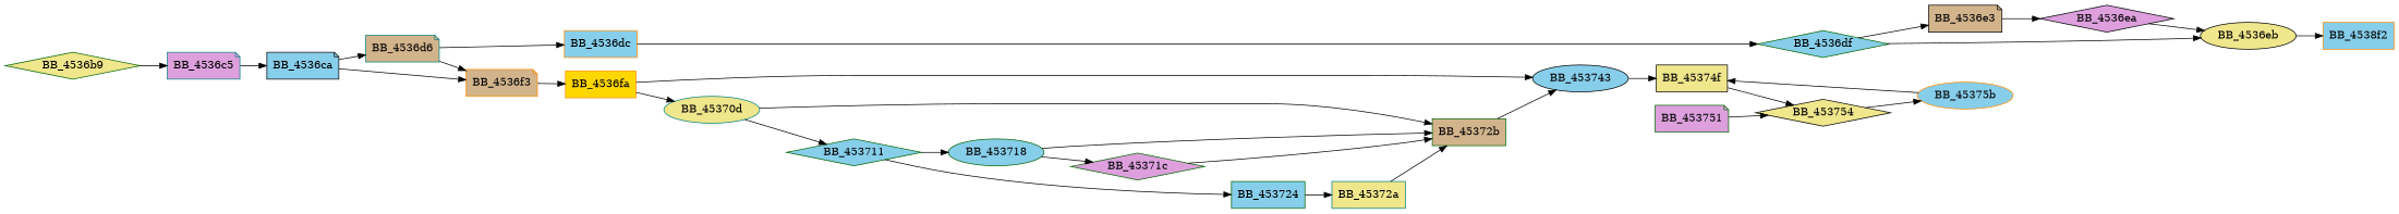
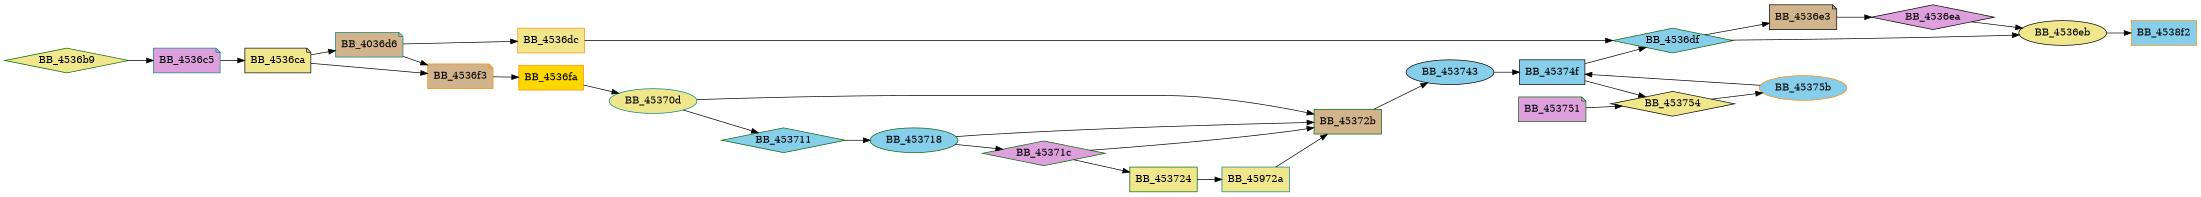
  digraph {
    rankdir=LR
    node [color=darkgreen fillcolor=skyblue shape=box style=filled]
    BB_4536b9 [fillcolor=khaki shape=diamond]
    BB_4536c5 [color=teal fillcolor=plum shape=note]
-   BB_4536ca [color=black shape=note]
-   BB_4536d6 [color=teal fillcolor=tan shape=note]
+   BB_4536ca [color=black fillcolor=khaki shape=note]
+   BB_4536d6 [color=teal fillcolor=tan shape=note label=BB_4036d6]
    BB_4536f3 [color=darkorange fillcolor=tan shape=note]
-   BB_4536dc [color=darkorange]
+   BB_4536dc [color=darkorange fillcolor=khaki]
    BB_4536fa [color=darkorange fillcolor=gold]
    BB_4536df [shape=diamond]
    BB_45370d [color=teal fillcolor=khaki shape=ellipse]
    BB_453743 [color=black shape=ellipse]
    BB_4536e3 [color=black fillcolor=tan shape=note]
    BB_4536eb [color=black fillcolor=khaki shape=ellipse]
    BB_4536ea [color=black fillcolor=plum shape=diamond]
    n14 [color=darkorange label=BB_4538f2]
    BB_453711 [shape=diamond]
    BB_45372b [fillcolor=tan]
-   BB_45374f [color=black fillcolor=khaki]
+   BB_45374f [color=black]
    BB_453718 [shape=ellipse]
    BB_453754 [color=black fillcolor=khaki shape=diamond]
    BB_45371c [fillcolor=plum shape=diamond]
-   BB_453724
-   BB_45372a [color=teal fillcolor=khaki]
+   BB_453724 [fillcolor=khaki]
+   BB_45372a [color=teal fillcolor=khaki label=BB_45972a]
    BB_45375b [color=darkorange shape=ellipse]
    BB_453751 [fillcolor=plum shape=note]
    BB_4536b9 -> BB_4536c5
    BB_4536c5 -> BB_4536ca
    BB_4536ca -> BB_4536d6
    BB_4536ca -> BB_4536f3
    BB_4536d6 -> BB_4536f3
    BB_4536d6 -> BB_4536dc
    BB_4536f3 -> BB_4536fa
    BB_4536dc -> BB_4536df
    BB_4536fa -> BB_45370d
-   BB_4536fa -> BB_453743
    BB_4536df -> BB_4536e3
    BB_4536df -> BB_4536eb
    BB_45370d -> BB_453711
    BB_45370d -> BB_45372b
    BB_453743 -> BB_45374f
    BB_4536e3 -> BB_4536ea
    BB_4536eb -> n14
    BB_4536ea -> BB_4536eb
    BB_453711 -> BB_453718
    BB_45372b -> BB_453743
+   BB_45374f -> BB_4536df
    BB_45374f -> BB_453754
    BB_453718 -> BB_45372b
    BB_453718 -> BB_45371c
    BB_453754 -> BB_45375b
    BB_45371c -> BB_45372b
-   BB_453711 -> BB_453724
+   BB_45371c -> BB_453724
    BB_453724 -> BB_45372a
    BB_45372a -> BB_45372b
    BB_45375b -> BB_45374f
    BB_453751 -> BB_453754
  }
